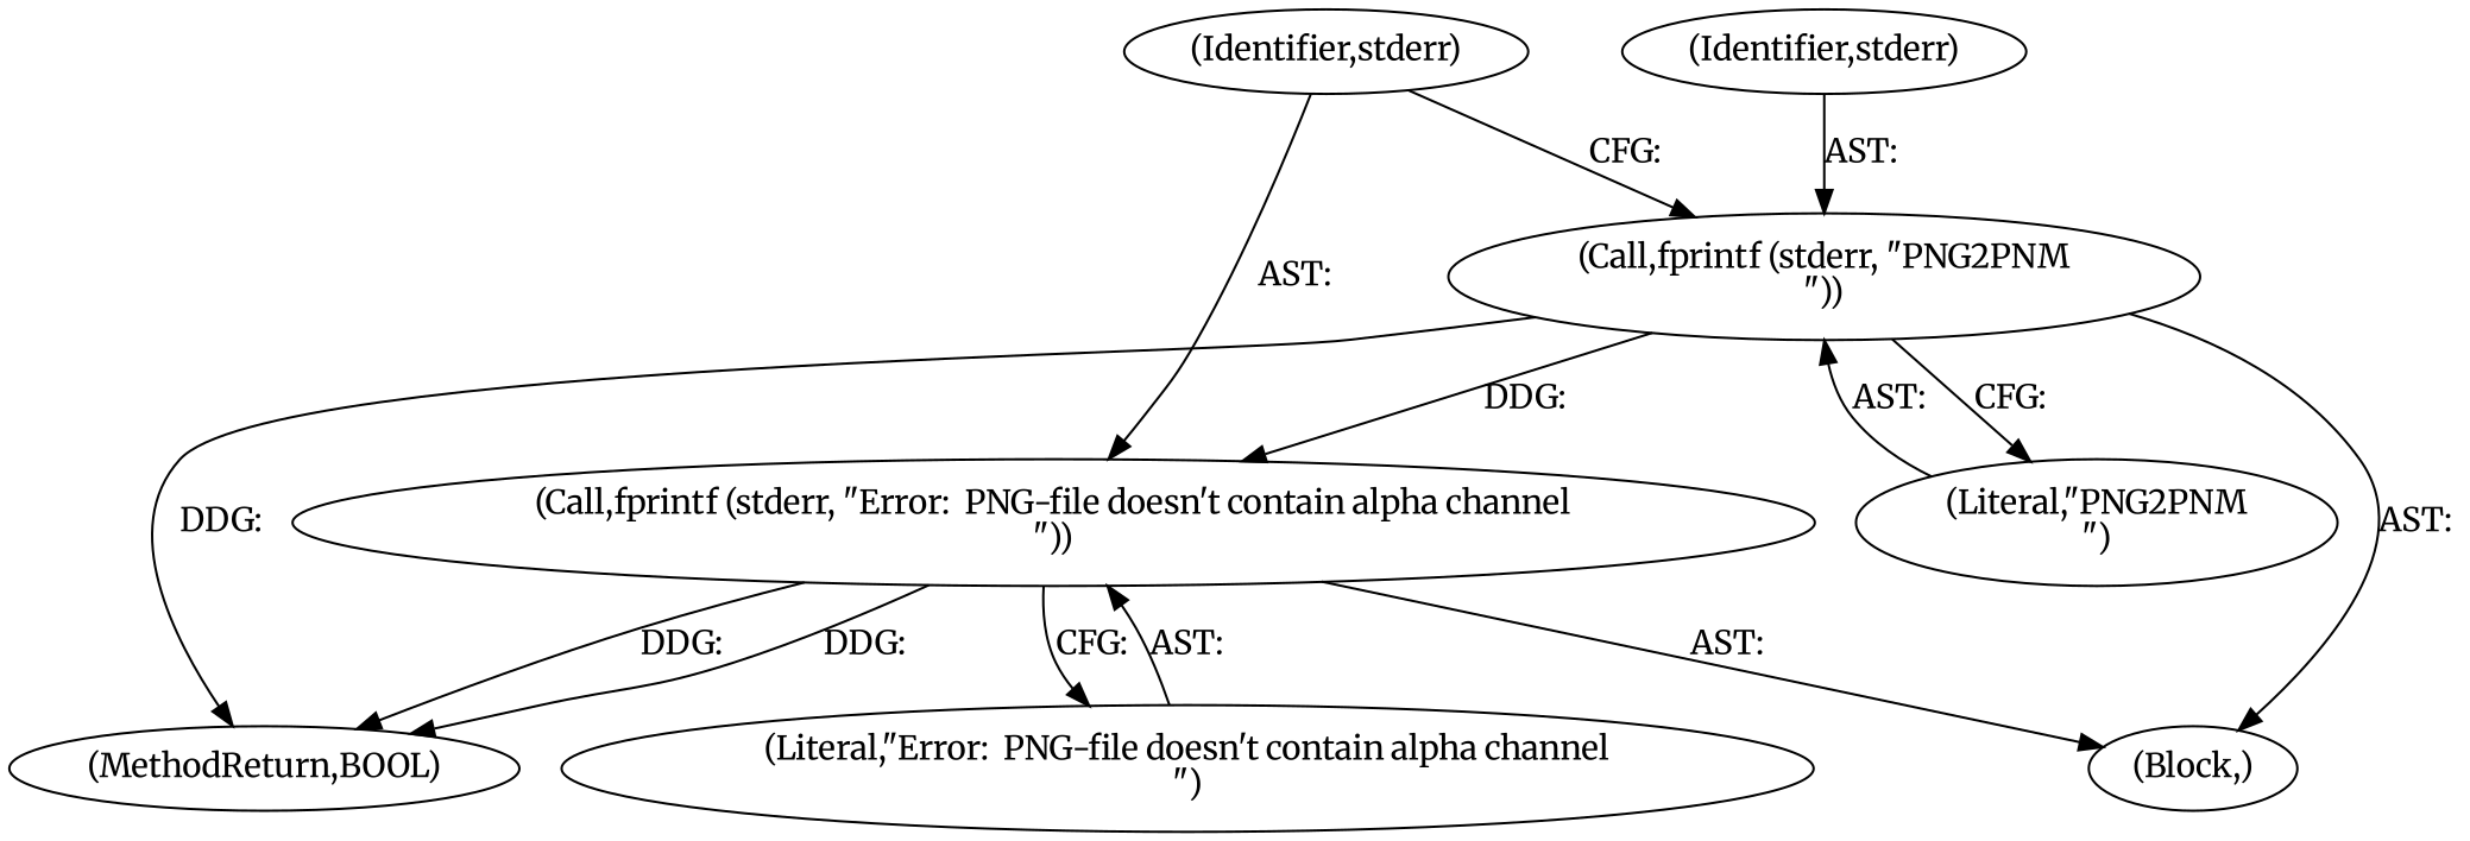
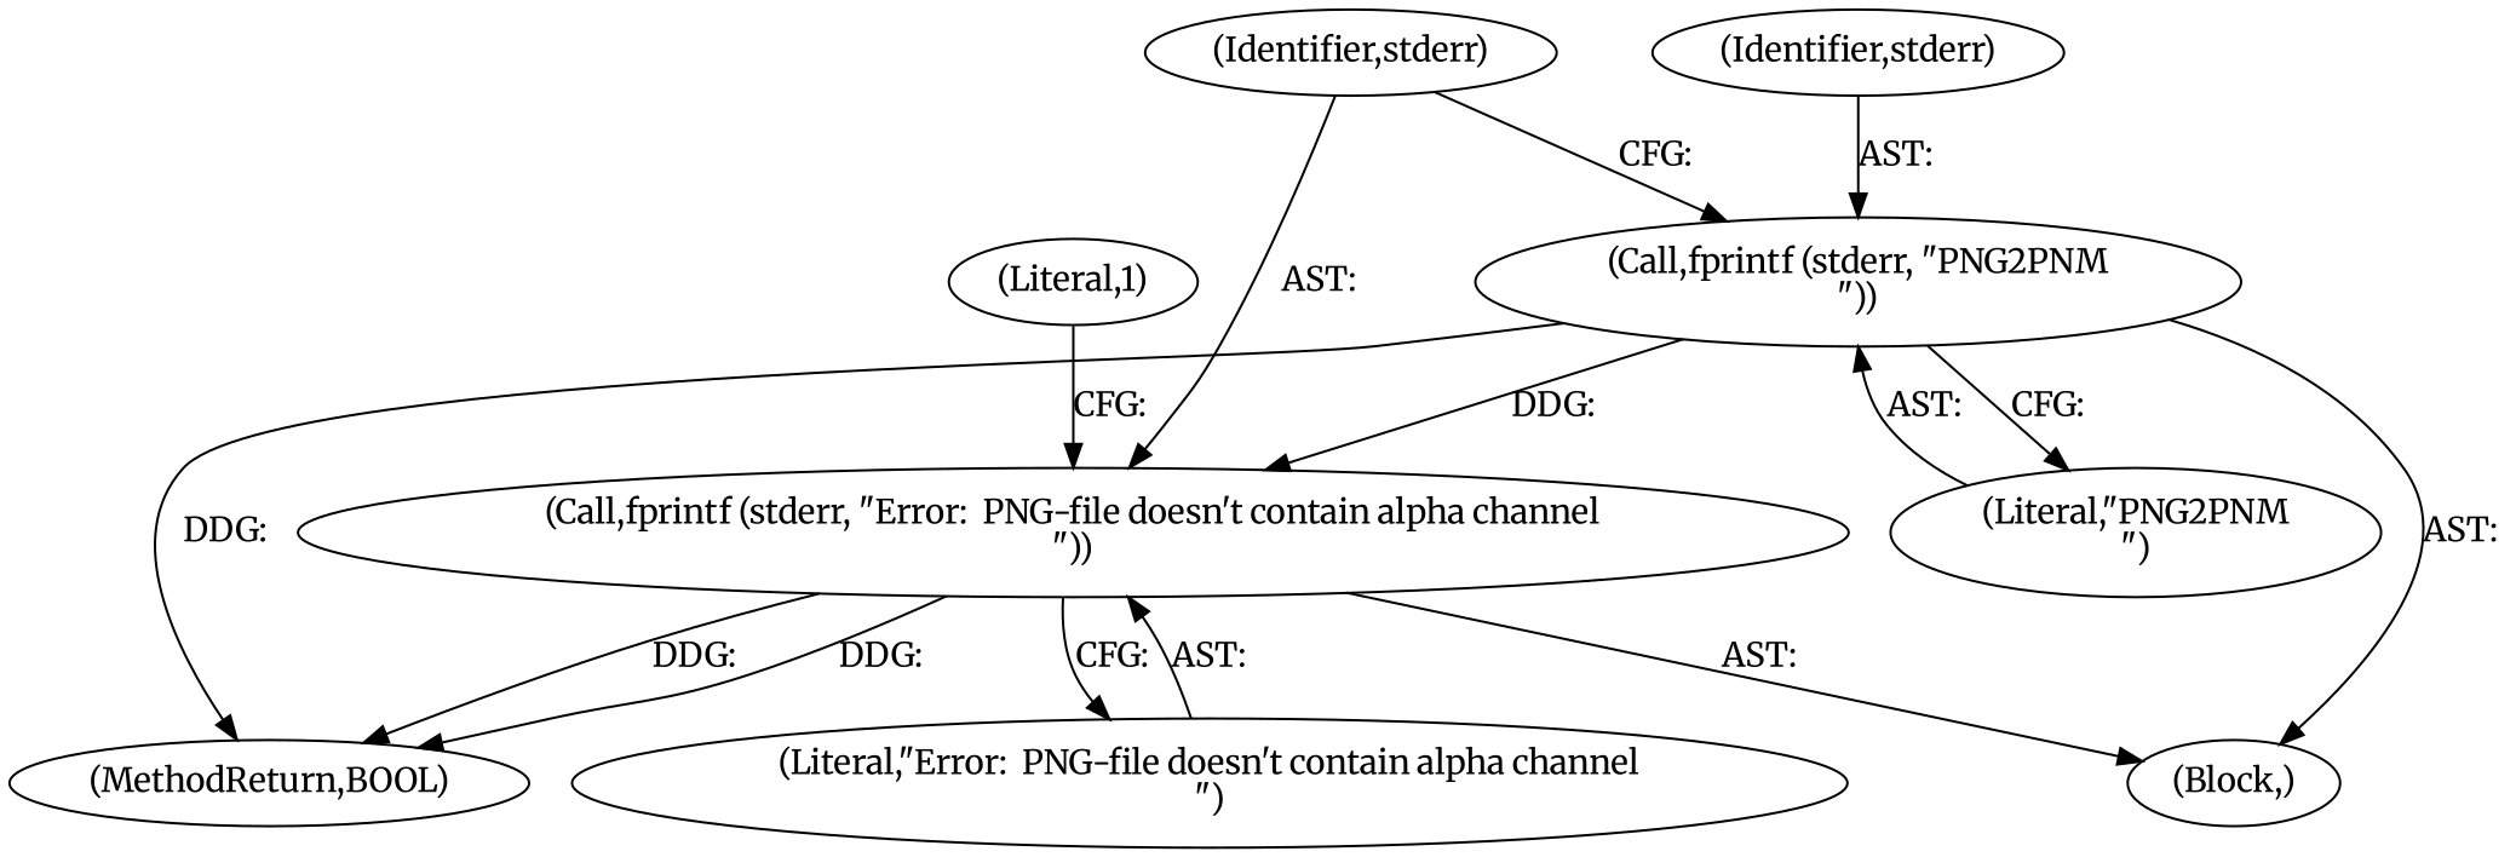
  digraph {
    fontname=Merriweather
    node [fontname=Merriweather]
    edge [fontname=Merriweather]
    n1 [label="(Call,fprintf (stderr, \"Error:  PNG-file doesn't contain alpha channel\n\"))"]
    n2 [label="(Literal,\"Error:  PNG-file doesn't contain alpha channel\n\")"]
    n3 [label="(Block,)"]
    n4 [label="(MethodReturn,BOOL)"]
    n5 [label="(Call,fprintf (stderr, \"PNG2PNM\n\"))"]
    n6 [label="(Literal,\"PNG2PNM\n\")"]
+   n7 [label="(Literal,1)"]
    n8 [label="(Identifier,stderr)"]
    n9 [label="(Identifier,stderr)"]
    n1 -> n2 [label="CFG: "]
    n1 -> n3 [label="AST: "]
    n1 -> n4 [label="DDG: "]
    n1 -> n4 [label="DDG: "]
    n2 -> n1 [label="AST: "]
    n5 -> n1 [label="DDG: "]
    n5 -> n3 [label="AST: "]
    n5 -> n4 [label="DDG: "]
    n5 -> n6 [label="CFG: "]
    n6 -> n5 [label="AST: "]
+   n7 -> n1 [label="CFG: "]
    n8 -> n5 [label="AST: "]
    n9 -> n1 [label="AST: "]
    n9 -> n5 [label="CFG: "]
  }
